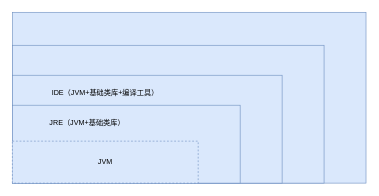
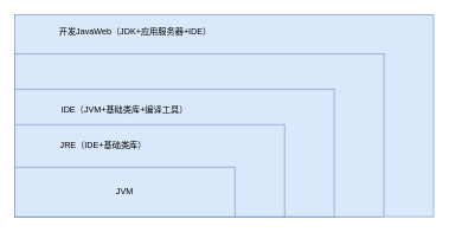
  <mxCell id="0" />
  <mxCell id="1" parent="0" />
  <mxCell id="2" value="" style="rounded=0;whiteSpace=wrap;html=1;fillColor=#dae8fc;strokeColor=#6c8ebf;" parent="1" vertex="1"><mxGeometry x="20" y="20" width="590" height="285" as="geometry" /></mxCell>
  <mxCell id="3" value="" style="rounded=0;whiteSpace=wrap;html=1;fillColor=#dae8fc;strokeColor=#6c8ebf;" parent="1" vertex="1"><mxGeometry x="20" y="75" width="520" height="230" as="geometry" /></mxCell>
  <mxCell id="4" value="" style="rounded=0;whiteSpace=wrap;html=1;fillColor=#dae8fc;strokeColor=#6c8ebf;" parent="1" vertex="1"><mxGeometry x="20" y="125" width="450" height="180" as="geometry" /></mxCell>
  <mxCell id="5" value="" style="rounded=0;whiteSpace=wrap;html=1;fillColor=#dae8fc;strokeColor=#6c8ebf;" parent="1" vertex="1"><mxGeometry x="20" y="175" width="380" height="130" as="geometry" /></mxCell>
- <mxCell id="6" value="JVM" style="rounded=0;whiteSpace=wrap;html=1;fillColor=#dae8fc;strokeColor=#6c8ebf;dashed=1;" parent="1" vertex="1"><mxGeometry x="20" y="235" width="310" height="70" as="geometry" /></mxCell>
- <mxCell id="7" value="JRE（JVM+基础类库）" style="text;html=1;strokeColor=none;fillColor=none;align=center;verticalAlign=middle;whiteSpace=wrap;rounded=0;" parent="1" vertex="1"><mxGeometry x="50" y="195" width="190" height="20" as="geometry" /></mxCell>
+ <mxCell id="6" value="JVM" style="rounded=0;whiteSpace=wrap;html=1;fillColor=#dae8fc;strokeColor=#6c8ebf;" parent="1" vertex="1"><mxGeometry x="20" y="235" width="310" height="70" as="geometry" /></mxCell>
+ <mxCell id="7" value="JRE（IDE+基础类库）" style="text;html=1;strokeColor=none;fillColor=none;align=center;verticalAlign=middle;whiteSpace=wrap;rounded=0;" parent="1" vertex="1"><mxGeometry x="50" y="195" width="190" height="20" as="geometry" /></mxCell>
  <mxCell id="8" value="IDE（JVM+基础类库+编译工具）" style="text;html=1;strokeColor=none;fillColor=none;align=center;verticalAlign=middle;whiteSpace=wrap;rounded=0;" parent="1" vertex="1"><mxGeometry x="70" y="145" width="210" height="20" as="geometry" /></mxCell>
+ <mxCell id="9" value="开发JavaWeb（JDK+应用服务器+IDE）" style="text;html=1;strokeColor=none;fillColor=none;align=center;verticalAlign=middle;whiteSpace=wrap;rounded=0;" parent="1" vertex="1"><mxGeometry x="70" y="35" width="240" height="20" as="geometry" /></mxCell>
